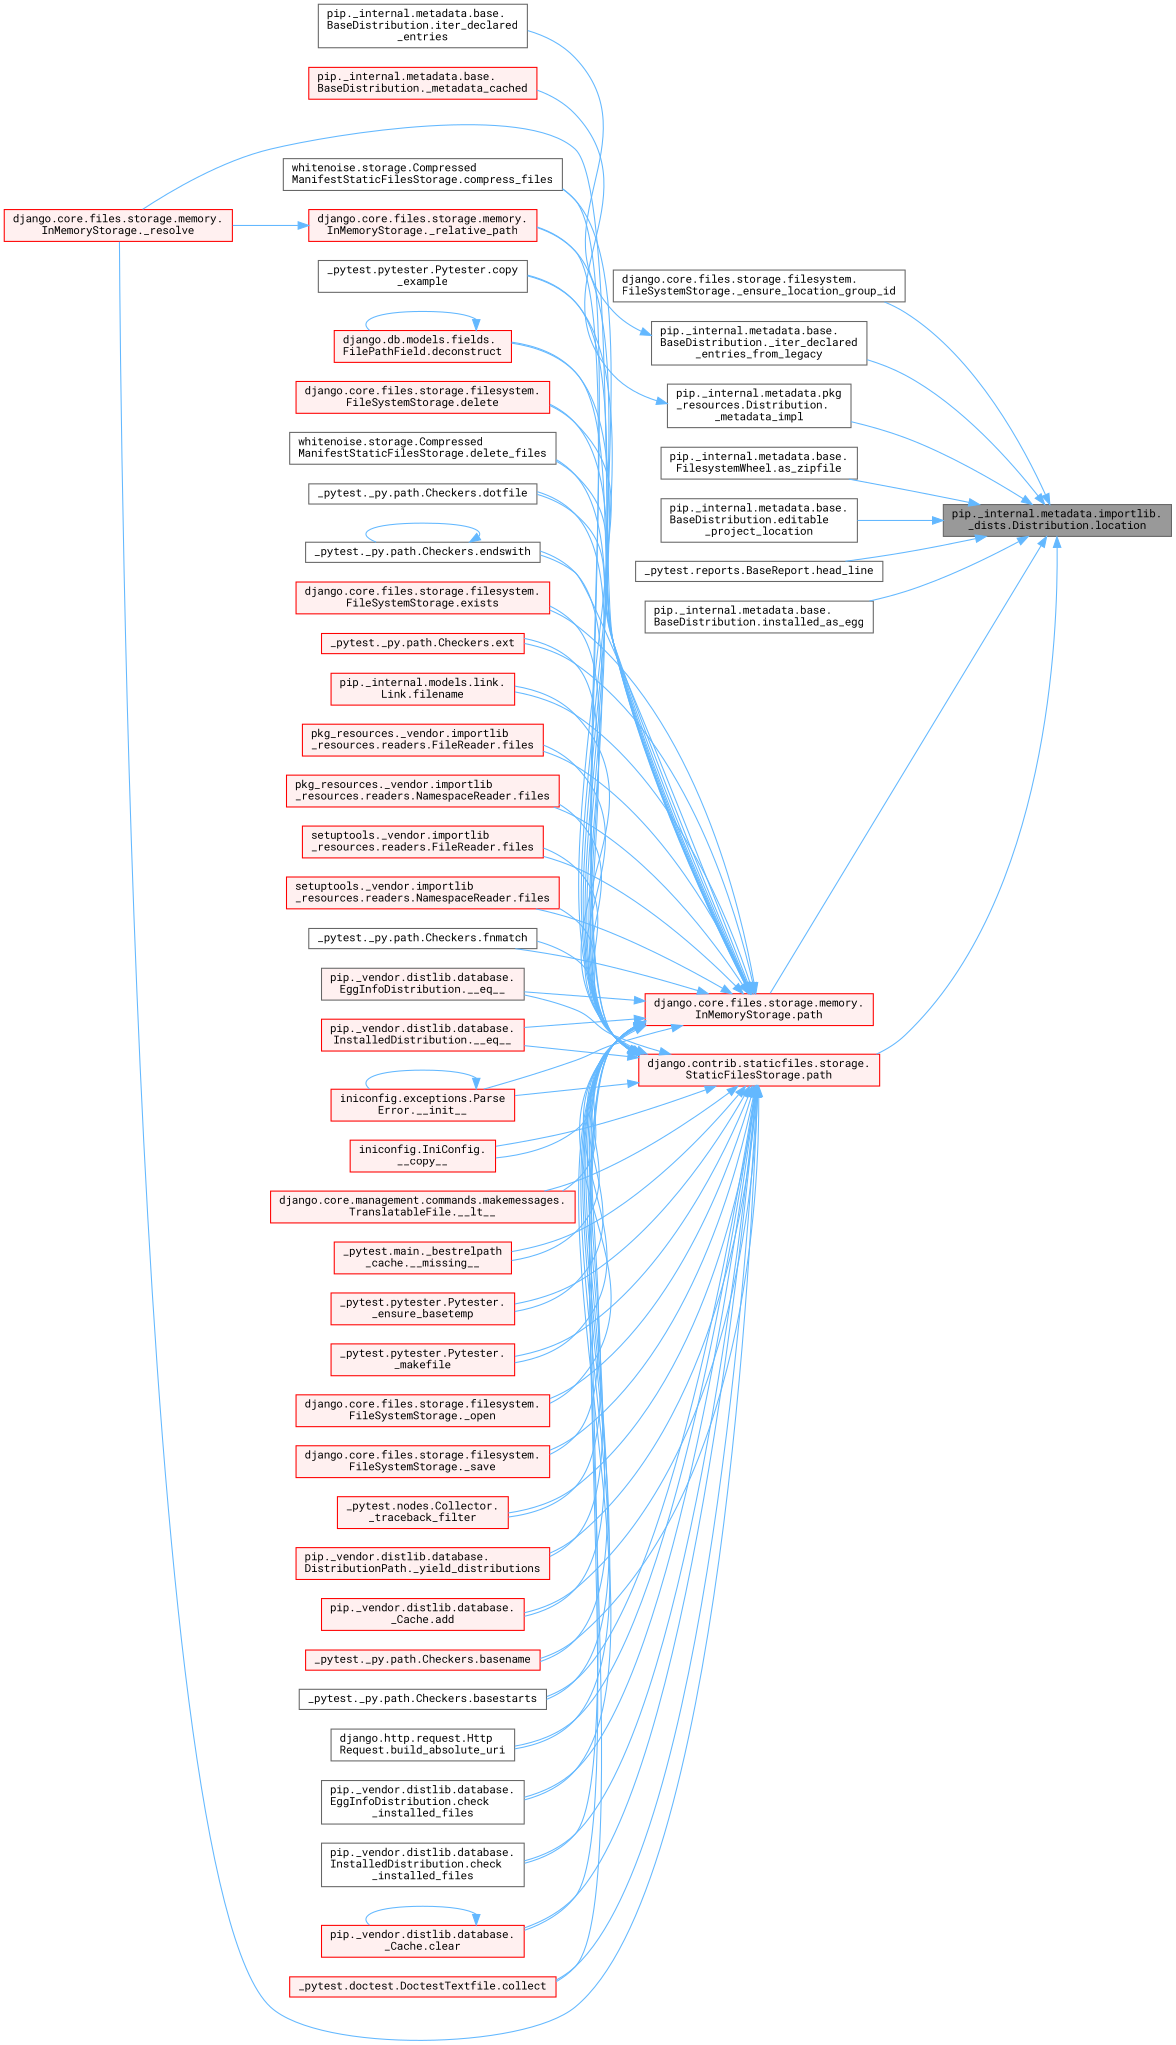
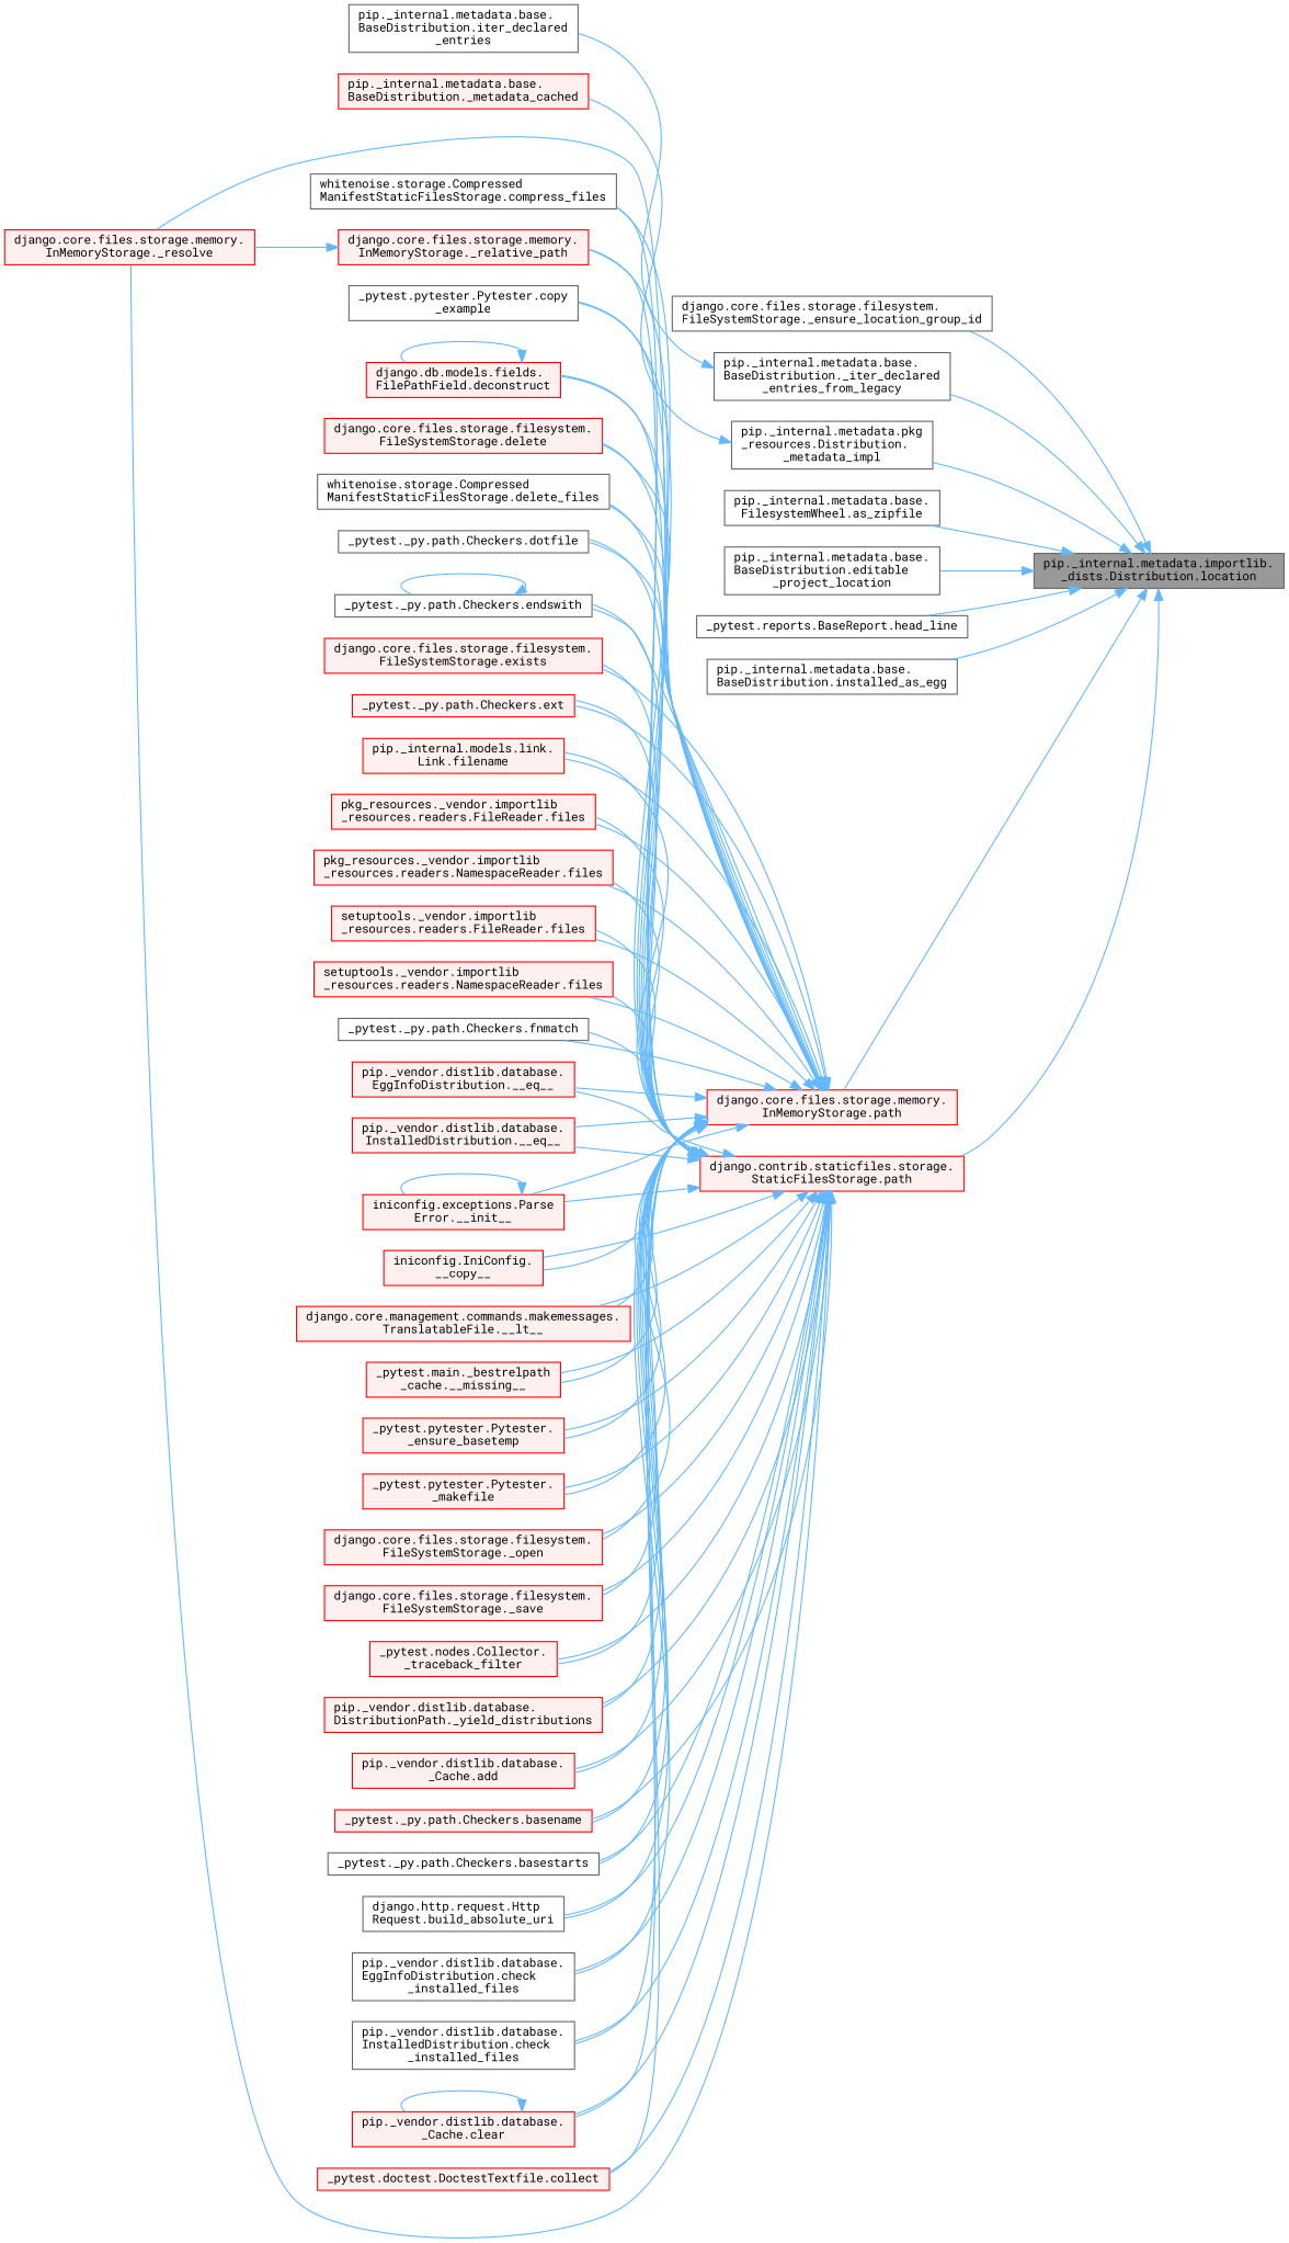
  digraph {
    fontname="Roboto Mono"
    rankdir=RL
    node [color=red fillcolor="#FFF0F0" fontname="Roboto Mono" fontsize=10 shape=box style=filled]
    edge [color=steelblue1 dir=back fontname="Roboto Mono" fontsize=10 labelfontname=Helvetica labelfontsize=10 style=solid]
    n1 [color=gray40 fillcolor=grey60 fontcolor=black height=0.2 label="pip._internal.metadata.importlib.\l_dists.Distribution.location" width=0.4]
    n2 [color=grey40 fillcolor=white height=0.2 label="django.core.files.storage.filesystem.\lFileSystemStorage._ensure_location_group_id" width=0.4]
    n3 [color=grey40 fillcolor=white height=0.2 label="pip._internal.metadata.base.\lBaseDistribution._iter_declared\l_entries_from_legacy" width=0.4]
    n4 [color=grey40 fillcolor=white height=0.2 label="pip._internal.metadata.pkg\l_resources.Distribution.\l_metadata_impl" width=0.4]
    n5 [color=grey40 fillcolor=white height=0.2 label="pip._internal.metadata.base.\lFilesystemWheel.as_zipfile" width=0.4]
    n6 [color=grey40 fillcolor=white height=0.2 label="pip._internal.metadata.base.\lBaseDistribution.editable\l_project_location" width=0.4]
    n7 [color=grey40 fillcolor=white height=0.2 label="_pytest.reports.BaseReport.head_line" width=0.4]
    n8 [color=grey40 fillcolor=white height=0.2 label="pip._internal.metadata.base.\lBaseDistribution.installed_as_egg" width=0.4]
    n9 [height=0.2 label="django.contrib.staticfiles.storage.\lStaticFilesStorage.path" width=0.4]
    n10 [height=0.2 label="django.core.files.storage.memory.\lInMemoryStorage.path" width=0.4]
    n11 [color=grey40 fillcolor=white height=0.2 label="pip._internal.metadata.base.\lBaseDistribution.iter_declared\l_entries" width=0.4]
    n12 [height=0.2 label="pip._internal.metadata.base.\lBaseDistribution._metadata_cached" width=0.4]
-   n13 [color=grey40 height=0.2 label="pip._vendor.distlib.database.\lEggInfoDistribution.__eq__" width=0.4]
+   n13 [height=0.2 label="pip._vendor.distlib.database.\lEggInfoDistribution.__eq__" width=0.4]
    n14 [height=0.2 label="pip._vendor.distlib.database.\lInstalledDistribution.__eq__" width=0.4]
    n15 [height=0.2 label="iniconfig.exceptions.Parse\lError.__init__" width=0.4]
    n16 [height=0.2 label="iniconfig.IniConfig.\l__copy__" width=0.4]
    n17 [height=0.2 label="django.core.management.commands.makemessages.\lTranslatableFile.__lt__" width=0.4]
    n18 [height=0.2 label="_pytest.main._bestrelpath\l_cache.__missing__" width=0.4]
    n19 [height=0.2 label="_pytest.pytester.Pytester.\l_ensure_basetemp" width=0.4]
    n20 [height=0.2 label="_pytest.pytester.Pytester.\l_makefile" width=0.4]
    n21 [height=0.2 label="django.core.files.storage.filesystem.\lFileSystemStorage._open" width=0.4]
    n22 [height=0.2 label="django.core.files.storage.memory.\lInMemoryStorage._relative_path" width=0.4]
    n23 [height=0.2 label="django.core.files.storage.memory.\lInMemoryStorage._resolve" width=0.4]
    n24 [height=0.2 label="django.core.files.storage.filesystem.\lFileSystemStorage._save" width=0.4]
    n25 [height=0.2 label="_pytest.nodes.Collector.\l_traceback_filter" width=0.4]
    n26 [height=0.2 label="pip._vendor.distlib.database.\lDistributionPath._yield_distributions" width=0.4]
    n27 [height=0.2 label="pip._vendor.distlib.database.\l_Cache.add" width=0.4]
    n28 [height=0.2 label="_pytest._py.path.Checkers.basename" width=0.4]
    n29 [color=grey40 fillcolor=white height=0.2 label="_pytest._py.path.Checkers.basestarts" width=0.4]
    n30 [color=grey40 fillcolor=white height=0.2 label="django.http.request.Http\lRequest.build_absolute_uri" width=0.4]
    n31 [color=grey40 fillcolor=white height=0.2 label="pip._vendor.distlib.database.\lEggInfoDistribution.check\l_installed_files" width=0.4]
    n32 [color=grey40 fillcolor=white height=0.2 label="pip._vendor.distlib.database.\lInstalledDistribution.check\l_installed_files" width=0.4]
    n33 [height=0.2 label="pip._vendor.distlib.database.\l_Cache.clear" width=0.4]
    n34 [height=0.2 label="_pytest.doctest.DoctestTextfile.collect" width=0.4]
    n35 [color=grey40 fillcolor=white height=0.2 label="whitenoise.storage.Compressed\lManifestStaticFilesStorage.compress_files" width=0.4]
    n36 [color=grey40 fillcolor=white height=0.2 label="_pytest.pytester.Pytester.copy\l_example" width=0.4]
    n37 [height=0.2 label="django.db.models.fields.\lFilePathField.deconstruct" width=0.4]
    n38 [height=0.2 label="django.core.files.storage.filesystem.\lFileSystemStorage.delete" width=0.4]
    n39 [color=grey40 fillcolor=white height=0.2 label="whitenoise.storage.Compressed\lManifestStaticFilesStorage.delete_files" width=0.4]
    n40 [color=grey40 fillcolor=white height=0.2 label="_pytest._py.path.Checkers.dotfile" width=0.4]
    n41 [color=grey40 fillcolor=white height=0.2 label="_pytest._py.path.Checkers.endswith" width=0.4]
    n42 [height=0.2 label="django.core.files.storage.filesystem.\lFileSystemStorage.exists" width=0.4]
    n43 [height=0.2 label="_pytest._py.path.Checkers.ext" width=0.4]
    n44 [height=0.2 label="pip._internal.models.link.\lLink.filename" width=0.4]
    n45 [height=0.2 label="pkg_resources._vendor.importlib\l_resources.readers.FileReader.files" width=0.4]
    n46 [height=0.2 label="pkg_resources._vendor.importlib\l_resources.readers.NamespaceReader.files" width=0.4]
    n47 [height=0.2 label="setuptools._vendor.importlib\l_resources.readers.FileReader.files" width=0.4]
    n48 [height=0.2 label="setuptools._vendor.importlib\l_resources.readers.NamespaceReader.files" width=0.4]
    n49 [color=grey40 fillcolor=white height=0.2 label="_pytest._py.path.Checkers.fnmatch" width=0.4]
    n1 -> n2
    n1 -> n3
    n1 -> n4
    n1 -> n5
    n1 -> n6
    n1 -> n7
    n1 -> n8
    n1 -> n9
    n1 -> n10
    n3 -> n11
    n4 -> n12
    n9 -> n13
    n9 -> n14
    n9 -> n15
    n9 -> n16
    n9 -> n17
    n9 -> n18
    n9 -> n19
    n9 -> n20
    n9 -> n21
    n9 -> n22
    n9 -> n23
    n9 -> n24
    n9 -> n25
    n9 -> n26
    n9 -> n27
    n9 -> n28
    n9 -> n29
    n9 -> n30
    n9 -> n31
    n9 -> n32
    n9 -> n33
    n9 -> n34
    n9 -> n35
    n9 -> n36
    n9 -> n37
    n9 -> n38
    n9 -> n39
    n9 -> n40
    n9 -> n41
    n9 -> n42
    n9 -> n43
    n9 -> n44
    n9 -> n45
    n9 -> n46
    n9 -> n47
    n9 -> n48
    n9 -> n49
    n10 -> n13
    n10 -> n14
    n10 -> n15
    n10 -> n16
    n10 -> n17
    n10 -> n18
    n10 -> n19
    n10 -> n20
    n10 -> n21
    n10 -> n22
    n10 -> n23
    n10 -> n24
    n10 -> n25
    n10 -> n26
    n10 -> n27
    n10 -> n28
    n10 -> n29
    n10 -> n30
    n10 -> n31
    n10 -> n32
    n10 -> n33
    n10 -> n34
    n10 -> n35
    n10 -> n36
    n10 -> n37
    n10 -> n38
    n10 -> n39
    n10 -> n40
    n10 -> n41
    n10 -> n42
    n10 -> n43
    n10 -> n44
    n10 -> n45
    n10 -> n46
    n10 -> n47
    n10 -> n48
    n10 -> n49
    n15 -> n15
    n22 -> n23
    n33 -> n33
    n37 -> n37
    n41 -> n41
  }
